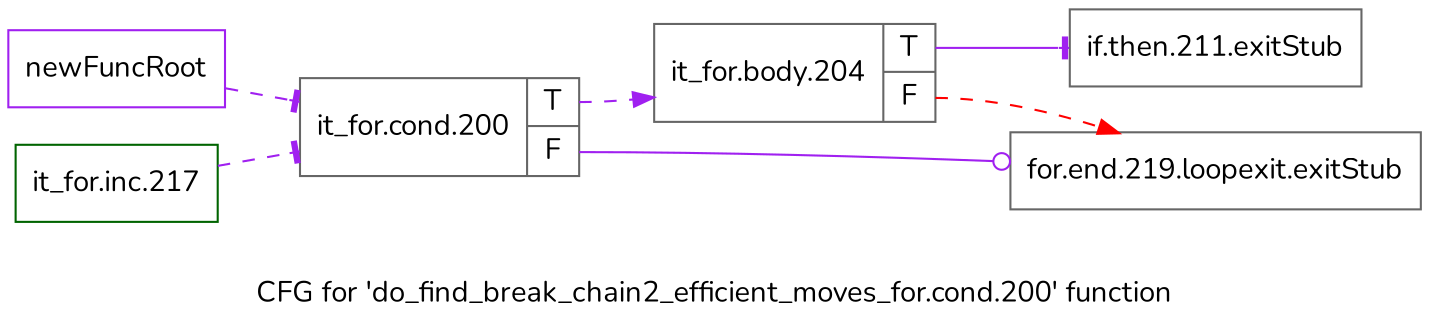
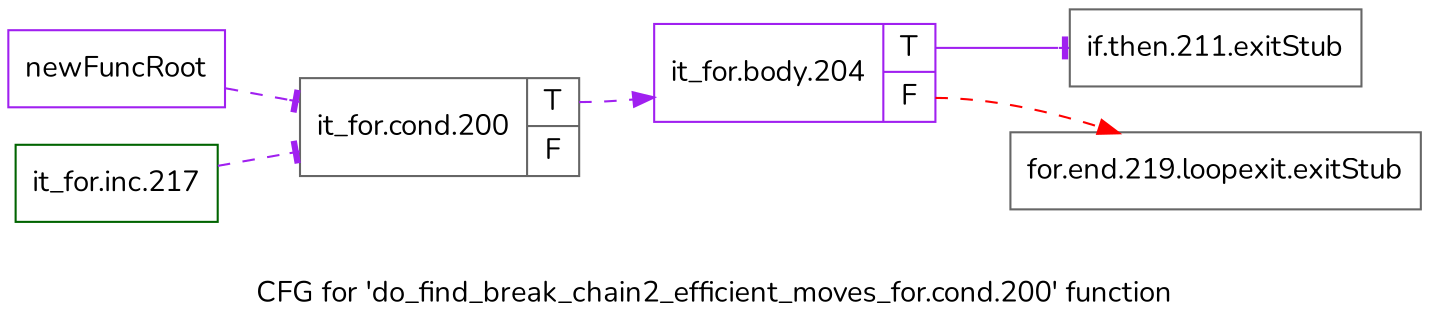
  digraph {
    fontname=Nunito
    label="CFG for 'do_find_break_chain2_efficient_moves_for.cond.200' function"
    rankdir=LR
    node [color=gray40 fontname=Nunito shape=record]
    edge [arrowhead=tee color=purple fontname=Nunito style=dashed]
    n1 [color=purple label="{newFuncRoot}"]
    n2 [label="{it_for.cond.200|{<s0>T|<s1>F}}"]
    n3 [label="{for.end.219.loopexit.exitStub}"]
-   n4 [label="{it_for.body.204|{<s0>T|<s1>F}}"]
+   n4 [color=purple label="{it_for.body.204|{<s0>T|<s1>F}}"]
    n5 [label="{if.then.211.exitStub}"]
    n6 [color=darkgreen label="{it_for.inc.217}"]
    n1 -> n2
-   n2 -> n3 [arrowhead=odot style=solid tailport=s1]
    n2 -> n4 [arrowhead=normal tailport=s0]
    n4 -> n3 [arrowhead=normal color=red tailport=s1]
    n4 -> n5 [style=solid tailport=s0]
    n6 -> n2
  }
